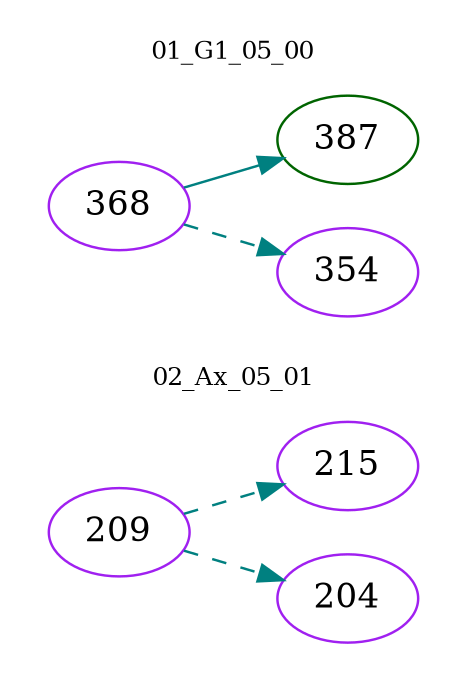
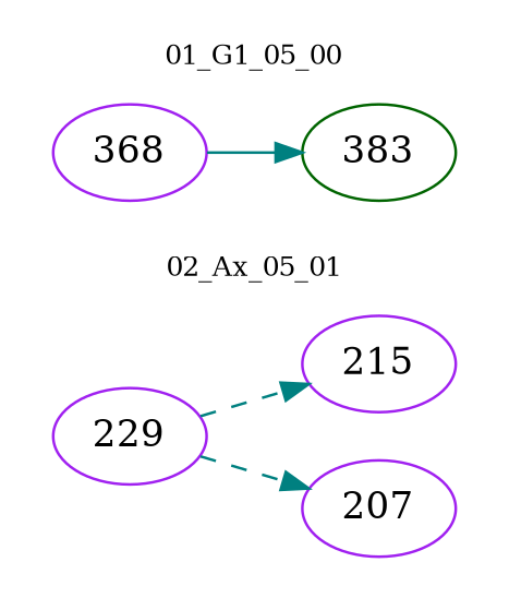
  digraph {
    rankdir=LR
    node [color=purple]
    edge [color=teal style=dashed]
-   n1 [label=209]
-   n2 [label=204]
+   n1 [label=229]
+   n2 [label=207]
    n3 [label=215]
    n4 [label=368]
-   n5 [label=354]
-   n6 [color=darkgreen label=387]
+   n6 [color=darkgreen label=383]
    subgraph cluster_1 {
      color=white
      fontsize=10
      label="02_Ax_05_01"
      n1
      n2
      n3
    }
    subgraph cluster_2 {
      color=white
      fontsize=10
      label="01_G1_05_00"
      n4
-     n5
      n6
    }
    n1 -> n2
    n1 -> n3
-   n4 -> n5
    n4 -> n6 [style=solid]
  }
